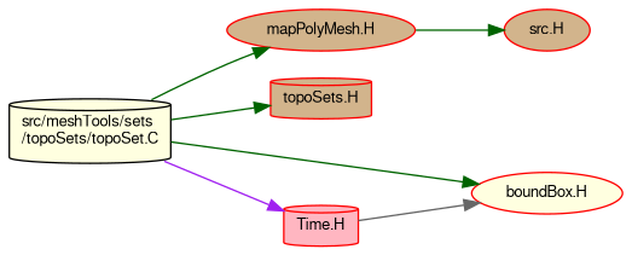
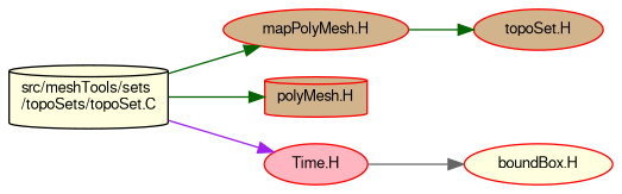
  digraph {
    rankdir=LR
    node [color=red fillcolor=tan fontname=FreeSans fontsize=10 shape=ellipse style=filled]
    edge [color=darkgreen fontname=FreeSans fontsize=10 labelfontname=FreeSans labelfontsize=10 style=solid]
    n1 [color=black fillcolor=lightyellow fontcolor=black height=0.2 label="src/meshTools/sets\l/topoSets/topoSet.C" shape=cylinder width=0.4]
    n2 [height=0.2 label="mapPolyMesh.H" width=0.4]
-   n3 [height=0.2 label="topoSets.H" shape=cylinder width=0.4]
+   n3 [height=0.2 label="polyMesh.H" shape=cylinder width=0.4]
    n4 [fillcolor=lightyellow height=0.2 label="boundBox.H" width=0.4]
-   n5 [fillcolor=lightpink height=0.2 label="Time.H" shape=cylinder width=0.4]
-   n6 [height=0.2 label="src.H" width=0.4]
+   n5 [fillcolor=lightpink height=0.2 label="Time.H" width=0.4]
+   n6 [height=0.2 label="topoSet.H" width=0.4]
    n1 -> n2
    n1 -> n3
-   n1 -> n4
    n1 -> n5 [color=purple]
    n2 -> n6
    n5 -> n4 [color=gray40]
  }
